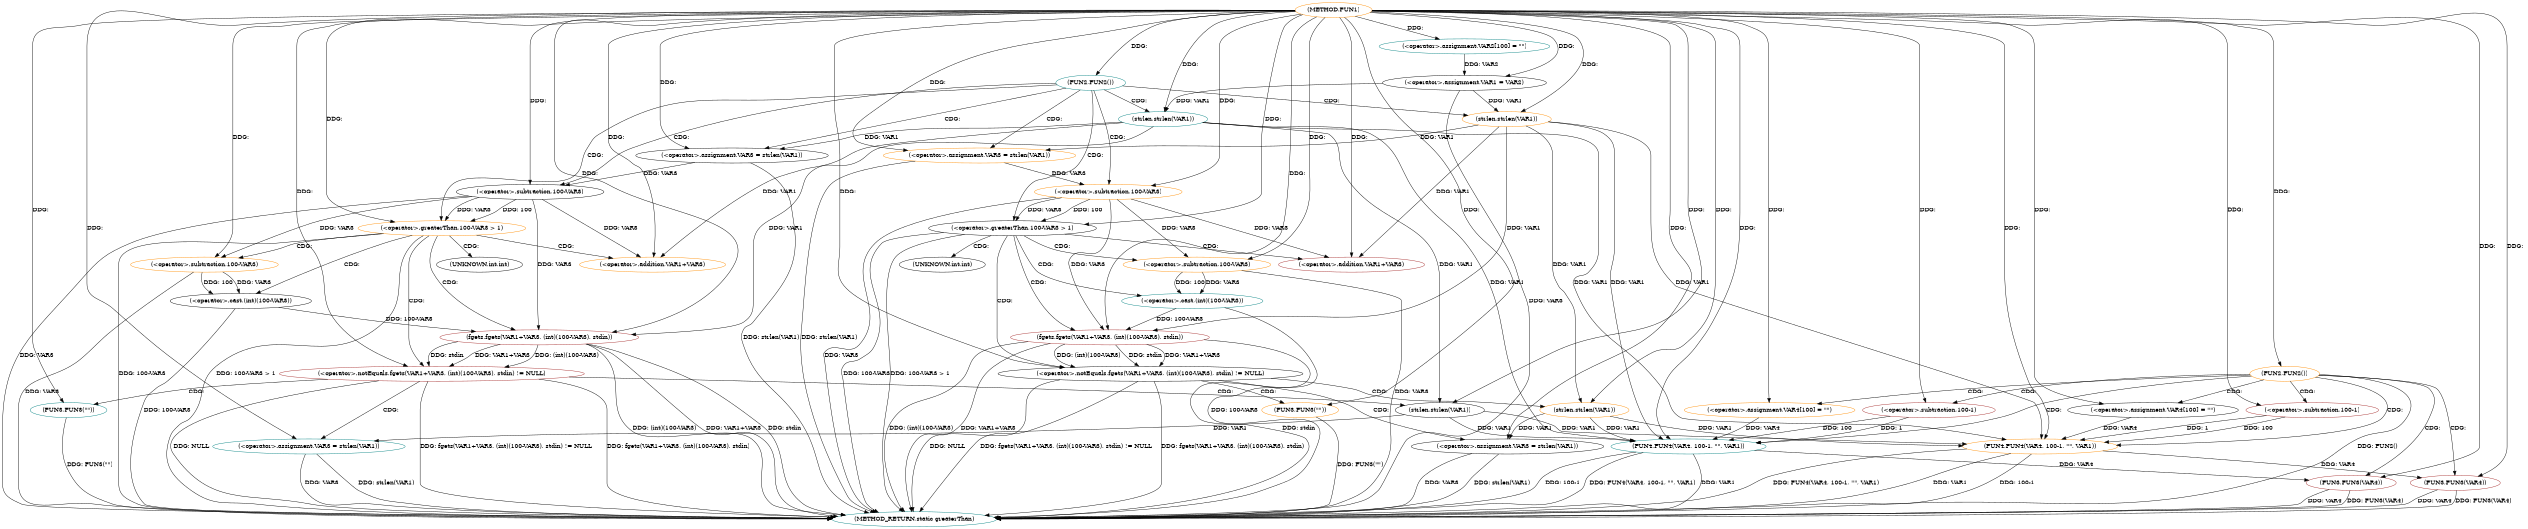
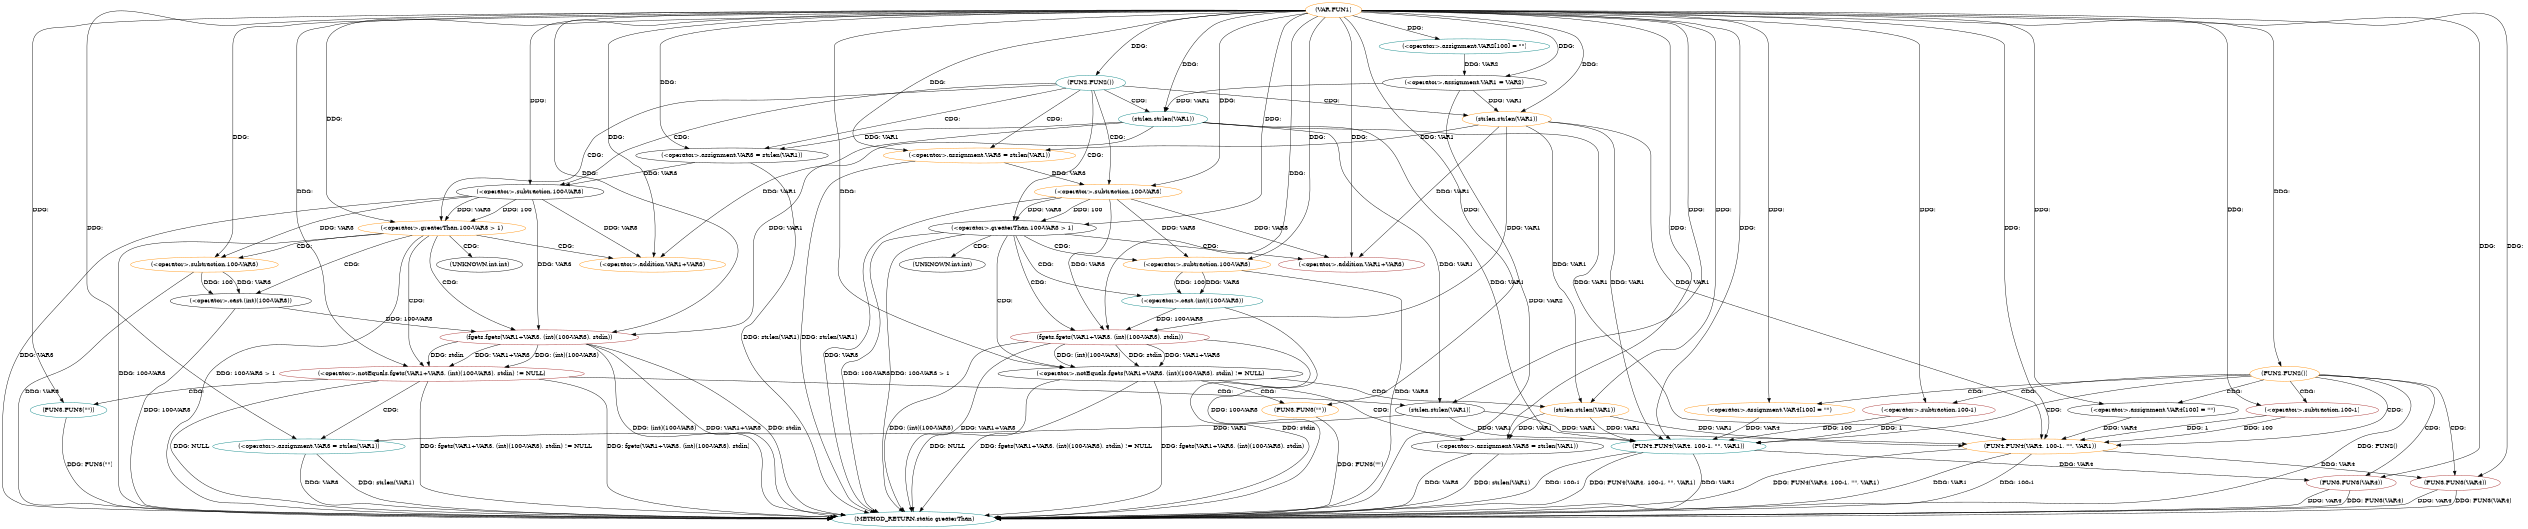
  digraph {
    node [color=darkorange]
-   n1 [label="(METHOD,FUN1)"]
+   n1 [label="(VAR,FUN1)"]
    n2 [color=teal label="(<operator>.assignment,VAR2[100] = \"\")"]
    n3 [color=black label="(<operator>.assignment,VAR1 = VAR2)"]
    n4 [color=teal label="(FUN2,FUN2())"]
    n5 [color=black label="(<operator>.assignment,VAR3 = strlen(VAR1))"]
    n6 [color=teal label="(strlen,strlen(VAR1))"]
    n7 [label="(<operator>.greaterThan,100-VAR3 > 1)"]
    n8 [color=black label="(<operator>.subtraction,100-VAR3)"]
    n9 [color=brown label="(<operator>.notEquals,fgets(VAR1+VAR3, (int)(100-VAR3), stdin) != NULL)"]
    n10 [color=brown label="(fgets,fgets(VAR1+VAR3, (int)(100-VAR3), stdin))"]
    n11 [label="(<operator>.addition,VAR1+VAR3)"]
    n12 [label="(<operator>.subtraction,100-VAR3)"]
    n13 [color=teal label="(<operator>.assignment,VAR3 = strlen(VAR1))"]
    n14 [color=black label="(strlen,strlen(VAR1))"]
    n15 [color=teal label="(FUN3,FUN3(\"\"))"]
    n16 [label="(<operator>.assignment,VAR3 = strlen(VAR1))"]
    n17 [label="(strlen,strlen(VAR1))"]
    n18 [color=black label="(<operator>.greaterThan,100-VAR3 > 1)"]
    n19 [label="(<operator>.subtraction,100-VAR3)"]
    n20 [color=black label="(<operator>.notEquals,fgets(VAR1+VAR3, (int)(100-VAR3), stdin) != NULL)"]
    n21 [color=brown label="(fgets,fgets(VAR1+VAR3, (int)(100-VAR3), stdin))"]
    n22 [color=brown label="(<operator>.addition,VAR1+VAR3)"]
    n23 [label="(<operator>.subtraction,100-VAR3)"]
    n24 [color=black label="(<operator>.assignment,VAR3 = strlen(VAR1))"]
    n25 [label="(strlen,strlen(VAR1))"]
    n26 [label="(FUN3,FUN3(\"\"))"]
    n27 [label="(FUN2,FUN2())"]
    n28 [label="(<operator>.assignment,VAR4[100] = \"\")"]
    n29 [color=teal label="(FUN4,FUN4(VAR4, 100-1, \"\", VAR1))"]
    n30 [color=brown label="(<operator>.subtraction,100-1)"]
    n31 [color=brown label="(FUN3,FUN3(VAR4))"]
    n32 [color=black label="(<operator>.assignment,VAR4[100] = \"\")"]
    n33 [label="(FUN4,FUN4(VAR4, 100-1, \"\", VAR1))"]
    n34 [color=brown label="(<operator>.subtraction,100-1)"]
    n35 [color=brown label="(FUN3,FUN3(VAR4))"]
    n36 [color=teal label="(METHOD_RETURN,static greaterThan)"]
    n37 [color=black label="(<operator>.cast,(int)(100-VAR3))"]
    n38 [color=black label="(UNKNOWN,int,int)"]
    n39 [color=teal label="(<operator>.cast,(int)(100-VAR3))"]
    n40 [color=black label="(UNKNOWN,int,int)"]
    n1 -> n2 [label="DDG: "]
    n1 -> n3 [label="DDG: "]
    n1 -> n4 [label="DDG: "]
    n1 -> n5 [label="DDG: "]
    n1 -> n6 [label="DDG: "]
    n1 -> n7 [label="DDG: "]
    n1 -> n8 [label="DDG: "]
    n1 -> n9 [label="DDG: "]
    n1 -> n10 [label="DDG: "]
    n1 -> n11 [label="DDG: "]
    n1 -> n12 [label="DDG: "]
    n1 -> n13 [label="DDG: "]
    n1 -> n14 [label="DDG: "]
    n1 -> n15 [label="DDG: "]
    n1 -> n16 [label="DDG: "]
    n1 -> n17 [label="DDG: "]
    n1 -> n18 [label="DDG: "]
    n1 -> n19 [label="DDG: "]
    n1 -> n20 [label="DDG: "]
    n1 -> n21 [label="DDG: "]
    n1 -> n22 [label="DDG: "]
    n1 -> n23 [label="DDG: "]
    n1 -> n24 [label="DDG: "]
    n1 -> n25 [label="DDG: "]
    n1 -> n26 [label="DDG: "]
    n1 -> n27 [label="DDG: "]
    n1 -> n28 [label="DDG: "]
    n1 -> n29 [label="DDG: "]
    n1 -> n30 [label="DDG: "]
    n1 -> n31 [label="DDG: "]
    n1 -> n32 [label="DDG: "]
    n1 -> n33 [label="DDG: "]
    n1 -> n34 [label="DDG: "]
    n1 -> n35 [label="DDG: "]
    n2 -> n3 [label="DDG: VAR2"]
    n3 -> n6 [label="DDG: VAR1"]
    n3 -> n17 [label="DDG: VAR1"]
-   n3 -> n36 [label="DDG: VAR3"]
+   n3 -> n36 [label="DDG: VAR2"]
    n4 -> n5 [label="CDG: "]
    n4 -> n6 [label="CDG: "]
    n4 -> n7 [label="CDG: "]
    n4 -> n8 [label="CDG: "]
    n4 -> n16 [label="CDG: "]
    n4 -> n17 [label="CDG: "]
    n4 -> n18 [label="CDG: "]
    n4 -> n19 [label="CDG: "]
    n5 -> n8 [label="DDG: VAR3"]
    n5 -> n36 [label="DDG: strlen(VAR1)"]
    n6 -> n5 [label="DDG: VAR1"]
    n6 -> n10 [label="DDG: VAR1"]
    n6 -> n11 [label="DDG: VAR1"]
    n6 -> n14 [label="DDG: VAR1"]
    n6 -> n29 [label="DDG: VAR1"]
    n6 -> n33 [label="DDG: VAR1"]
    n7 -> n9 [label="CDG: "]
    n7 -> n10 [label="CDG: "]
    n7 -> n11 [label="CDG: "]
    n7 -> n12 [label="CDG: "]
    n7 -> n36 [label="DDG: 100-VAR3"]
    n7 -> n36 [label="DDG: 100-VAR3 > 1"]
    n7 -> n37 [label="CDG: "]
    n7 -> n38 [label="CDG: "]
    n8 -> n7 [label="DDG: 100"]
    n8 -> n7 [label="DDG: VAR3"]
    n8 -> n10 [label="DDG: VAR3"]
    n8 -> n11 [label="DDG: VAR3"]
    n8 -> n12 [label="DDG: VAR3"]
    n8 -> n36 [label="DDG: VAR3"]
    n9 -> n13 [label="CDG: "]
    n9 -> n14 [label="CDG: "]
    n9 -> n15 [label="CDG: "]
    n9 -> n36 [label="DDG: fgets(VAR1+VAR3, (int)(100-VAR3), stdin) != NULL"]
    n9 -> n36 [label="DDG: fgets(VAR1+VAR3, (int)(100-VAR3), stdin)"]
    n9 -> n36 [label="DDG: NULL"]
    n10 -> n9 [label="DDG: VAR1+VAR3"]
    n10 -> n9 [label="DDG: (int)(100-VAR3)"]
    n10 -> n9 [label="DDG: stdin"]
    n10 -> n36 [label="DDG: (int)(100-VAR3)"]
    n10 -> n36 [label="DDG: VAR1+VAR3"]
    n10 -> n36 [label="DDG: stdin"]
    n12 -> n36 [label="DDG: VAR3"]
    n12 -> n37 [label="DDG: 100"]
    n12 -> n37 [label="DDG: VAR3"]
    n13 -> n36 [label="DDG: strlen(VAR1)"]
    n13 -> n36 [label="DDG: VAR3"]
    n14 -> n13 [label="DDG: VAR1"]
    n14 -> n29 [label="DDG: VAR1"]
    n14 -> n33 [label="DDG: VAR1"]
    n15 -> n36 [label="DDG: FUN3(\"\")"]
    n16 -> n19 [label="DDG: VAR3"]
    n16 -> n36 [label="DDG: strlen(VAR1)"]
    n17 -> n16 [label="DDG: VAR1"]
    n17 -> n21 [label="DDG: VAR1"]
    n17 -> n22 [label="DDG: VAR1"]
    n17 -> n25 [label="DDG: VAR1"]
    n17 -> n29 [label="DDG: VAR1"]
    n17 -> n33 [label="DDG: VAR1"]
    n18 -> n20 [label="CDG: "]
    n18 -> n21 [label="CDG: "]
    n18 -> n22 [label="CDG: "]
    n18 -> n23 [label="CDG: "]
    n18 -> n36 [label="DDG: 100-VAR3"]
    n18 -> n36 [label="DDG: 100-VAR3 > 1"]
    n18 -> n39 [label="CDG: "]
    n18 -> n40 [label="CDG: "]
    n19 -> n18 [label="DDG: 100"]
    n19 -> n18 [label="DDG: VAR3"]
    n19 -> n21 [label="DDG: VAR3"]
    n19 -> n22 [label="DDG: VAR3"]
    n19 -> n23 [label="DDG: VAR3"]
    n19 -> n36 [label="DDG: VAR3"]
    n20 -> n24 [label="CDG: "]
    n20 -> n25 [label="CDG: "]
    n20 -> n26 [label="CDG: "]
    n20 -> n36 [label="DDG: fgets(VAR1+VAR3, (int)(100-VAR3), stdin)"]
    n20 -> n36 [label="DDG: NULL"]
    n20 -> n36 [label="DDG: fgets(VAR1+VAR3, (int)(100-VAR3), stdin) != NULL"]
    n21 -> n20 [label="DDG: VAR1+VAR3"]
    n21 -> n20 [label="DDG: (int)(100-VAR3)"]
    n21 -> n20 [label="DDG: stdin"]
    n21 -> n36 [label="DDG: (int)(100-VAR3)"]
    n21 -> n36 [label="DDG: VAR1+VAR3"]
    n21 -> n36 [label="DDG: stdin"]
    n23 -> n36 [label="DDG: VAR3"]
    n23 -> n39 [label="DDG: 100"]
    n23 -> n39 [label="DDG: VAR3"]
    n24 -> n36 [label="DDG: VAR3"]
    n24 -> n36 [label="DDG: strlen(VAR1)"]
    n25 -> n24 [label="DDG: VAR1"]
    n25 -> n29 [label="DDG: VAR1"]
    n25 -> n33 [label="DDG: VAR1"]
    n26 -> n36 [label="DDG: FUN3(\"\")"]
    n27 -> n28 [label="CDG: "]
    n27 -> n29 [label="CDG: "]
    n27 -> n30 [label="CDG: "]
    n27 -> n31 [label="CDG: "]
    n27 -> n32 [label="CDG: "]
    n27 -> n33 [label="CDG: "]
    n27 -> n34 [label="CDG: "]
    n27 -> n35 [label="CDG: "]
    n27 -> n36 [label="DDG: FUN2()"]
    n28 -> n29 [label="DDG: VAR4"]
    n29 -> n31 [label="DDG: VAR4"]
    n29 -> n36 [label="DDG: VAR1"]
    n29 -> n36 [label="DDG: 100-1"]
    n29 -> n36 [label="DDG: FUN4(VAR4, 100-1, \"\", VAR1)"]
    n30 -> n29 [label="DDG: 100"]
    n30 -> n29 [label="DDG: 1"]
    n31 -> n36 [label="DDG: VAR4"]
    n31 -> n36 [label="DDG: FUN3(VAR4)"]
    n32 -> n33 [label="DDG: VAR4"]
    n33 -> n35 [label="DDG: VAR4"]
    n33 -> n36 [label="DDG: VAR1"]
    n33 -> n36 [label="DDG: 100-1"]
    n33 -> n36 [label="DDG: FUN4(VAR4, 100-1, \"\", VAR1)"]
    n34 -> n33 [label="DDG: 100"]
    n34 -> n33 [label="DDG: 1"]
    n35 -> n36 [label="DDG: VAR4"]
    n35 -> n36 [label="DDG: FUN3(VAR4)"]
    n37 -> n10 [label="DDG: 100-VAR3"]
    n37 -> n36 [label="DDG: 100-VAR3"]
    n39 -> n21 [label="DDG: 100-VAR3"]
    n39 -> n36 [label="DDG: 100-VAR3"]
  }
